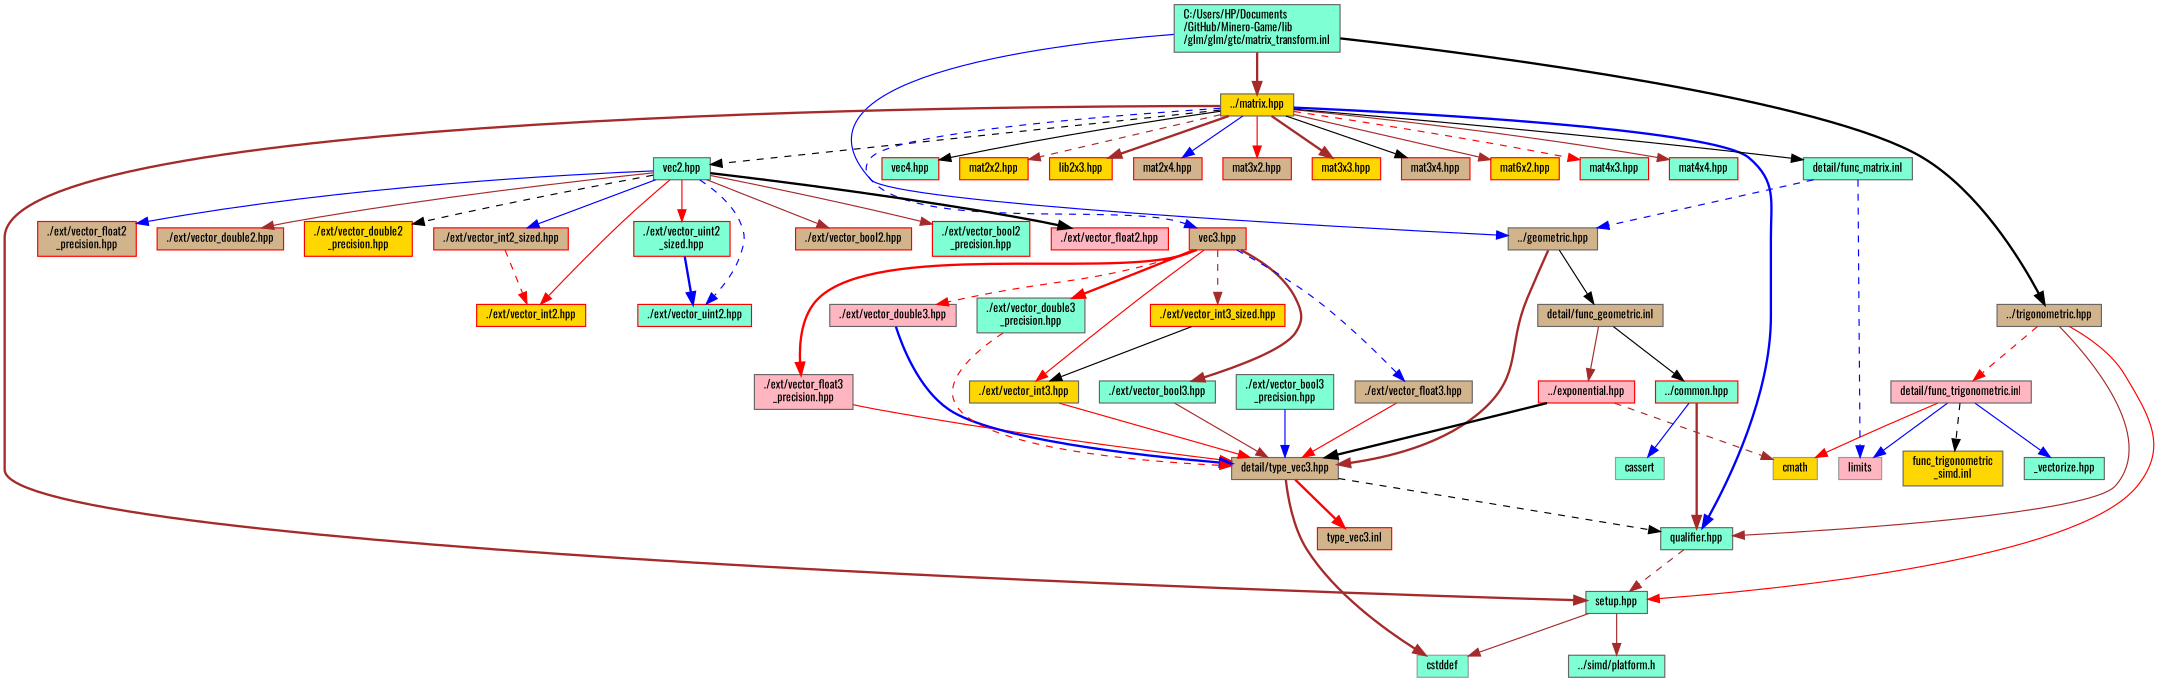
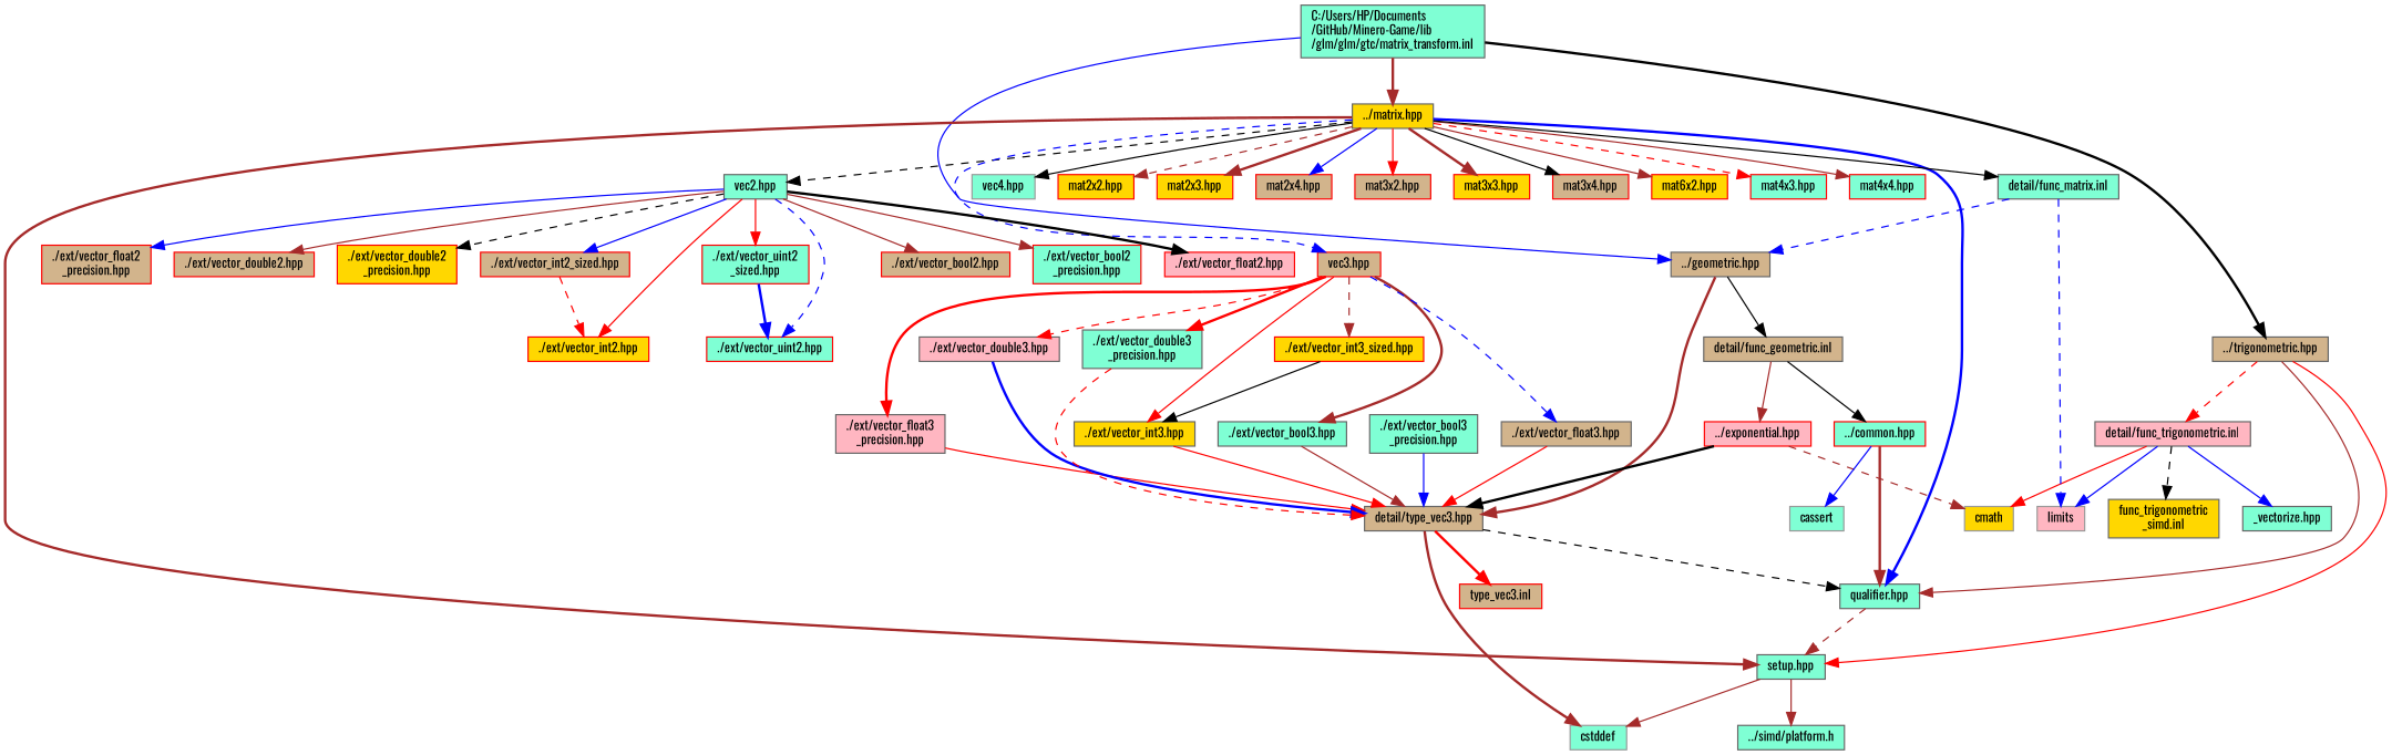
  digraph {
    fontname=Oswald
    node [color=red fillcolor=aquamarine fontname=Oswald fontsize=10 shape=box style=filled]
    edge [color=brown fontname=Oswald fontsize=10 labelfontname=Helvetica labelfontsize=10 style=solid]
    n1 [color=gray40 fontcolor=black height=0.2 label="C:/Users/HP/Documents\l/GitHub/Minero-Game/lib\l/glm/glm/gtc/matrix_transform.inl" width=0.4]
    n2 [color=grey40 fillcolor=tan height=0.2 label="../geometric.hpp" width=0.4]
    n3 [color=grey40 fillcolor=tan height=0.2 label="../trigonometric.hpp" width=0.4]
    n4 [color=grey40 fillcolor=gold height=0.2 label="../matrix.hpp" width=0.4]
    n5 [color=grey40 fillcolor=tan height=0.2 label="detail/type_vec3.hpp" width=0.4]
    n6 [color=grey40 fillcolor=tan height=0.2 label="detail/func_geometric.inl" width=0.4]
    n7 [color=grey40 height=0.2 label="qualifier.hpp" width=0.4]
    n8 [color=grey40 height=0.2 label="setup.hpp" width=0.4]
    n9 [color=grey40 fillcolor=lightpink height=0.2 label="detail/func_trigonometric.inl" width=0.4]
    n10 [color=grey40 height=0.2 label="vec2.hpp" width=0.4]
    n11 [fillcolor=tan height=0.2 label="vec3.hpp" width=0.4]
-   n12 [height=0.2 label="vec4.hpp" width=0.4]
+   n12 [color=grey60 height=0.2 label="vec4.hpp" width=0.4]
    n13 [fillcolor=gold height=0.2 label="mat2x2.hpp" width=0.4]
-   n14 [fillcolor=gold height=0.2 label="lib2x3.hpp" width=0.4]
+   n14 [fillcolor=gold height=0.2 label="mat2x3.hpp" width=0.4]
    n15 [fillcolor=tan height=0.2 label="mat2x4.hpp" width=0.4]
    n16 [fillcolor=tan height=0.2 label="mat3x2.hpp" width=0.4]
    n17 [fillcolor=gold height=0.2 label="mat3x3.hpp" width=0.4]
    n18 [fillcolor=tan height=0.2 label="mat3x4.hpp" width=0.4]
    n19 [fillcolor=gold height=0.2 label="mat6x2.hpp" width=0.4]
    n20 [height=0.2 label="mat4x3.hpp" width=0.4]
    n21 [height=0.2 label="mat4x4.hpp" width=0.4]
    n22 [color=grey40 height=0.2 label="detail/func_matrix.inl" width=0.4]
    n23 [color=grey60 height=0.2 label=cstddef width=0.4]
    n24 [fillcolor=tan height=0.2 label="type_vec3.inl" width=0.4]
    n25 [fillcolor=lightpink height=0.2 label="../exponential.hpp" width=0.4]
    n26 [height=0.2 label="../common.hpp" width=0.4]
    n27 [color=grey40 height=0.2 label="../simd/platform.h" width=0.4]
    n28 [color=grey60 height=0.2 label=cassert width=0.4]
    n29 [color=grey60 fillcolor=gold height=0.2 label=cmath width=0.4]
    n30 [color=grey40 height=0.2 label="_vectorize.hpp" width=0.4]
    n31 [color=grey60 fillcolor=lightpink height=0.2 label=limits width=0.4]
    n32 [color=grey40 fillcolor=gold height=0.2 label="func_trigonometric\l_simd.inl" width=0.4]
    n33 [fillcolor=tan height=0.2 label="./ext/vector_bool2.hpp" width=0.4]
    n34 [height=0.2 label="./ext/vector_bool2\l_precision.hpp" width=0.4]
    n35 [fillcolor=lightpink height=0.2 label="./ext/vector_float2.hpp" width=0.4]
    n36 [fillcolor=tan height=0.2 label="./ext/vector_float2\l_precision.hpp" width=0.4]
    n37 [fillcolor=tan height=0.2 label="./ext/vector_double2.hpp" width=0.4]
    n38 [fillcolor=gold height=0.2 label="./ext/vector_double2\l_precision.hpp" width=0.4]
    n39 [fillcolor=gold height=0.2 label="./ext/vector_int2.hpp" width=0.4]
    n40 [fillcolor=tan height=0.2 label="./ext/vector_int2_sized.hpp" width=0.4]
    n41 [height=0.2 label="./ext/vector_uint2.hpp" width=0.4]
    n42 [height=0.2 label="./ext/vector_uint2\l_sized.hpp" width=0.4]
    n43 [color=grey40 height=0.2 label="./ext/vector_bool3.hpp" width=0.4]
    n44 [color=grey40 fillcolor=tan height=0.2 label="./ext/vector_float3.hpp" width=0.4]
    n45 [color=grey40 fillcolor=lightpink height=0.2 label="./ext/vector_float3\l_precision.hpp" width=0.4]
    n46 [color=grey40 fillcolor=lightpink height=0.2 label="./ext/vector_double3.hpp" width=0.4]
    n47 [color=grey40 height=0.2 label="./ext/vector_double3\l_precision.hpp" width=0.4]
    n48 [color=grey40 fillcolor=gold height=0.2 label="./ext/vector_int3.hpp" width=0.4]
    n49 [fillcolor=gold height=0.2 label="./ext/vector_int3_sized.hpp" width=0.4]
    n50 [color=grey40 height=0.2 label="./ext/vector_bool3\l_precision.hpp" width=0.4]
    n1 -> n2 [color=blue]
    n1 -> n3 [color=black style=bold]
    n1 -> n4 [style=bold]
    n2 -> n5 [style=bold]
    n2 -> n6 [color=black]
    n3 -> n7
    n3 -> n8 [color=red]
    n3 -> n9 [color=red style=dashed]
    n4 -> n7 [color=blue style=bold]
    n4 -> n8 [style=bold]
    n4 -> n10 [color=black style=dashed]
    n4 -> n11 [color=blue style=dashed]
    n4 -> n12 [color=black]
    n4 -> n13 [style=dashed]
    n4 -> n14 [style=bold]
    n4 -> n15 [color=blue]
    n4 -> n16 [color=red]
    n4 -> n17 [style=bold]
    n4 -> n18 [color=black]
    n4 -> n19
    n4 -> n20 [color=red style=dashed]
    n4 -> n21
    n4 -> n22 [color=black]
    n5 -> n7 [color=black style=dashed]
    n5 -> n23 [style=bold]
    n5 -> n24 [color=red style=bold]
    n6 -> n25
    n6 -> n26 [color=black]
    n7 -> n8 [style=dashed]
    n8 -> n23
    n8 -> n27
    n9 -> n29 [color=red]
    n9 -> n30 [color=blue]
    n9 -> n31 [color=blue]
    n9 -> n32 [color=black style=dashed]
    n10 -> n33
    n10 -> n34
    n10 -> n35 [color=black style=bold]
    n10 -> n36 [color=blue]
    n10 -> n37
    n10 -> n38 [color=black style=dashed]
    n10 -> n39 [color=red]
    n10 -> n40 [color=blue]
    n10 -> n41 [color=blue style=dashed]
    n10 -> n42 [color=red]
    n11 -> n43 [style=bold]
    n11 -> n44 [color=blue style=dashed]
    n11 -> n45 [color=red style=bold]
    n11 -> n46 [color=red style=dashed]
    n11 -> n47 [color=red style=bold]
    n11 -> n48 [color=red]
    n11 -> n49 [style=dashed]
    n22 -> n2 [color=blue style=dashed]
    n22 -> n31 [color=blue style=dashed]
    n25 -> n5 [color=black style=bold]
    n25 -> n29 [style=dashed]
    n26 -> n7 [style=bold]
    n26 -> n28 [color=blue]
    n40 -> n39 [color=red style=dashed]
    n42 -> n41 [color=blue style=bold]
    n43 -> n5
    n44 -> n5 [color=red]
    n45 -> n5 [color=red]
    n46 -> n5 [color=blue style=bold]
    n47 -> n5 [color=red style=dashed]
    n48 -> n5 [color=red]
    n49 -> n48 [color=black]
    n50 -> n5 [color=blue]
  }
